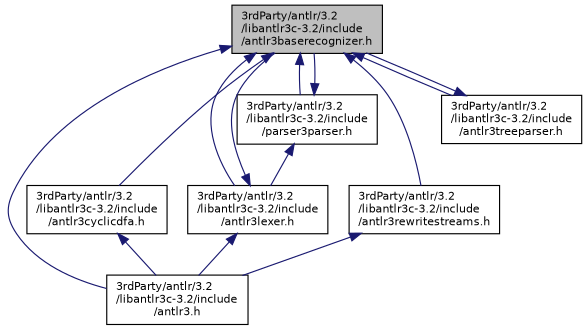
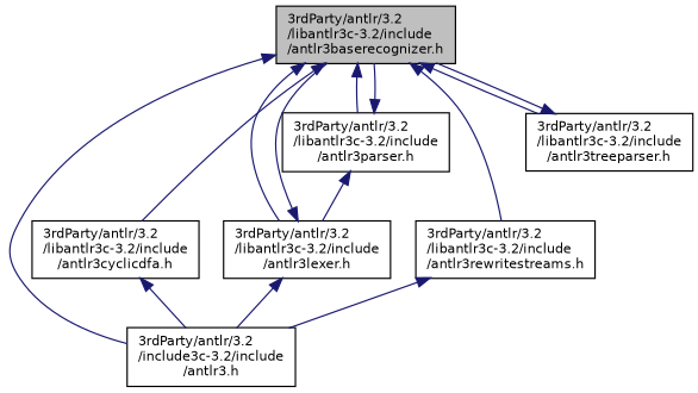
  digraph {
    node [color=black fillcolor=white fontname=Helvetica fontsize=10 shape=record style=filled]
    edge [color=midnightblue dir=back fontname=Helvetica fontsize=10 labelfontname=Helvetica labelfontsize=10 style=solid]
    n1 [fillcolor=grey75 fontcolor=black height=0.2 label="3rdParty/antlr/3.2\l/libantlr3c-3.2/include\l/antlr3baserecognizer.h" width=0.4]
-   n2 [height=0.2 label="3rdParty/antlr/3.2\l/libantlr3c-3.2/include\l/antlr3.h" width=0.4]
+   n2 [height=0.2 label="3rdParty/antlr/3.2\l/include3c-3.2/include\l/antlr3.h" width=0.4]
    n3 [height=0.2 label="3rdParty/antlr/3.2\l/libantlr3c-3.2/include\l/antlr3cyclicdfa.h" width=0.4]
    n4 [height=0.2 label="3rdParty/antlr/3.2\l/libantlr3c-3.2/include\l/antlr3lexer.h" width=0.4]
-   n5 [height=0.2 label="3rdParty/antlr/3.2\l/libantlr3c-3.2/include\l/parser3parser.h" width=0.4]
+   n5 [height=0.2 label="3rdParty/antlr/3.2\l/libantlr3c-3.2/include\l/antlr3parser.h" width=0.4]
    n6 [height=0.2 label="3rdParty/antlr/3.2\l/libantlr3c-3.2/include\l/antlr3rewritestreams.h" width=0.4]
    n7 [height=0.2 label="3rdParty/antlr/3.2\l/libantlr3c-3.2/include\l/antlr3treeparser.h" width=0.4]
    n1 -> n2
    n1 -> n3
    n1 -> n4
    n1 -> n5
    n1 -> n6
    n1 -> n7
    n3 -> n2
    n4 -> n1
    n4 -> n2
    n5 -> n1
    n5 -> n4
    n6 -> n2
    n7 -> n1
  }
